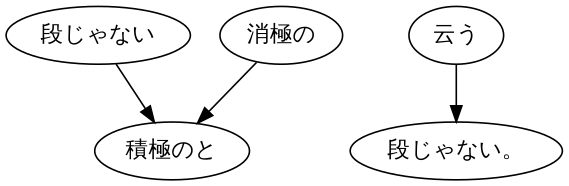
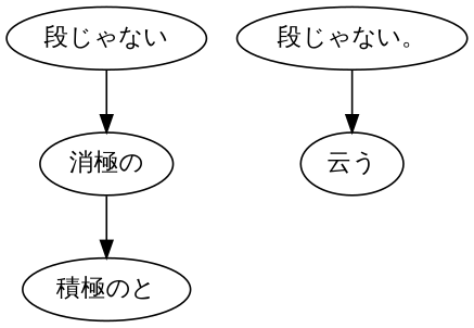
  digraph {
    fontname=Ubuntu
    node [fontname=Ubuntu]
    edge [fontname=Ubuntu]
    n1 [label="段じゃない"]
    n2 [label="積極のと"]
    n3 [label="消極の"]
    n4 [label="云う"]
    n5 [label="段じゃない。"]
-   n1 -> n2
+   n1 -> n3
    n3 -> n2
-   n4 -> n5
+   n5 -> n4
  }
